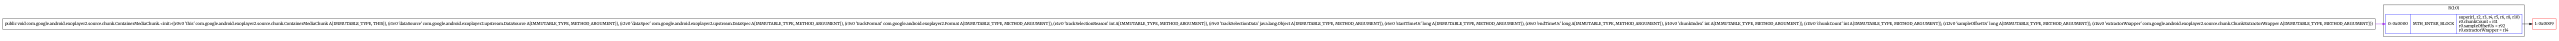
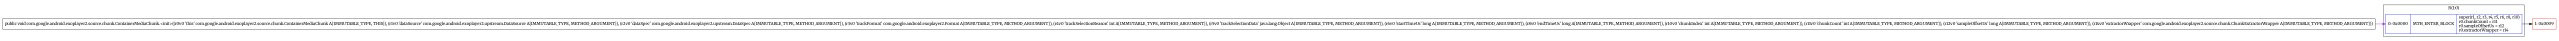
  digraph {
    rankdir=LR
    fontname=Merriweather
    node [shape=record fontname=Merriweather]
    edge [style=solid fontname=Merriweather]
-   n1 [color=blue label="{0\:\ 0x0000|MTH_ENTER_BLOCK\l|super(r1, r2, r3, r4, r5, r6, r8, r10)\lr0.chunkCount = r11\lr0.sampleOffsetUs = r92\lr0.extractorWrapper = r14\l}"]
+   n1 [color=blue label="{0\:\ 0x0000|MTH_ENTER_BLOCK\l|super(r1, r2, r3, r4, r5, r6, r8, r10)\lr0.chunkCount = r11\lr0.sampleOffsetUs = r12\lr0.extractorWrapper = r14\l}"]
    n2 [color=red label="{1\:\ 0x0009}"]
    n3 [label="{public void com.google.android.exoplayer2.source.chunk.ContainerMediaChunk.\<init\>((r0v0 'this' com.google.android.exoplayer2.source.chunk.ContainerMediaChunk A[IMMUTABLE_TYPE, THIS]), (r1v0 'dataSource' com.google.android.exoplayer2.upstream.DataSource A[IMMUTABLE_TYPE, METHOD_ARGUMENT]), (r2v0 'dataSpec' com.google.android.exoplayer2.upstream.DataSpec A[IMMUTABLE_TYPE, METHOD_ARGUMENT]), (r3v0 'trackFormat' com.google.android.exoplayer2.Format A[IMMUTABLE_TYPE, METHOD_ARGUMENT]), (r4v0 'trackSelectionReason' int A[IMMUTABLE_TYPE, METHOD_ARGUMENT]), (r5v0 'trackSelectionData' java.lang.Object A[IMMUTABLE_TYPE, METHOD_ARGUMENT]), (r6v0 'startTimeUs' long A[IMMUTABLE_TYPE, METHOD_ARGUMENT]), (r8v0 'endTimeUs' long A[IMMUTABLE_TYPE, METHOD_ARGUMENT]), (r10v0 'chunkIndex' int A[IMMUTABLE_TYPE, METHOD_ARGUMENT]), (r11v0 'chunkCount' int A[IMMUTABLE_TYPE, METHOD_ARGUMENT]), (r12v0 'sampleOffsetUs' long A[IMMUTABLE_TYPE, METHOD_ARGUMENT]), (r14v0 'extractorWrapper' com.google.android.exoplayer2.source.chunk.ChunkExtractorWrapper A[IMMUTABLE_TYPE, METHOD_ARGUMENT])) }"]
    subgraph cluster_1 {
      label="R(1:0)"
      n1
    }
    n1 -> n2 [color=black]
    n3 -> n1 [color=purple]
  }
